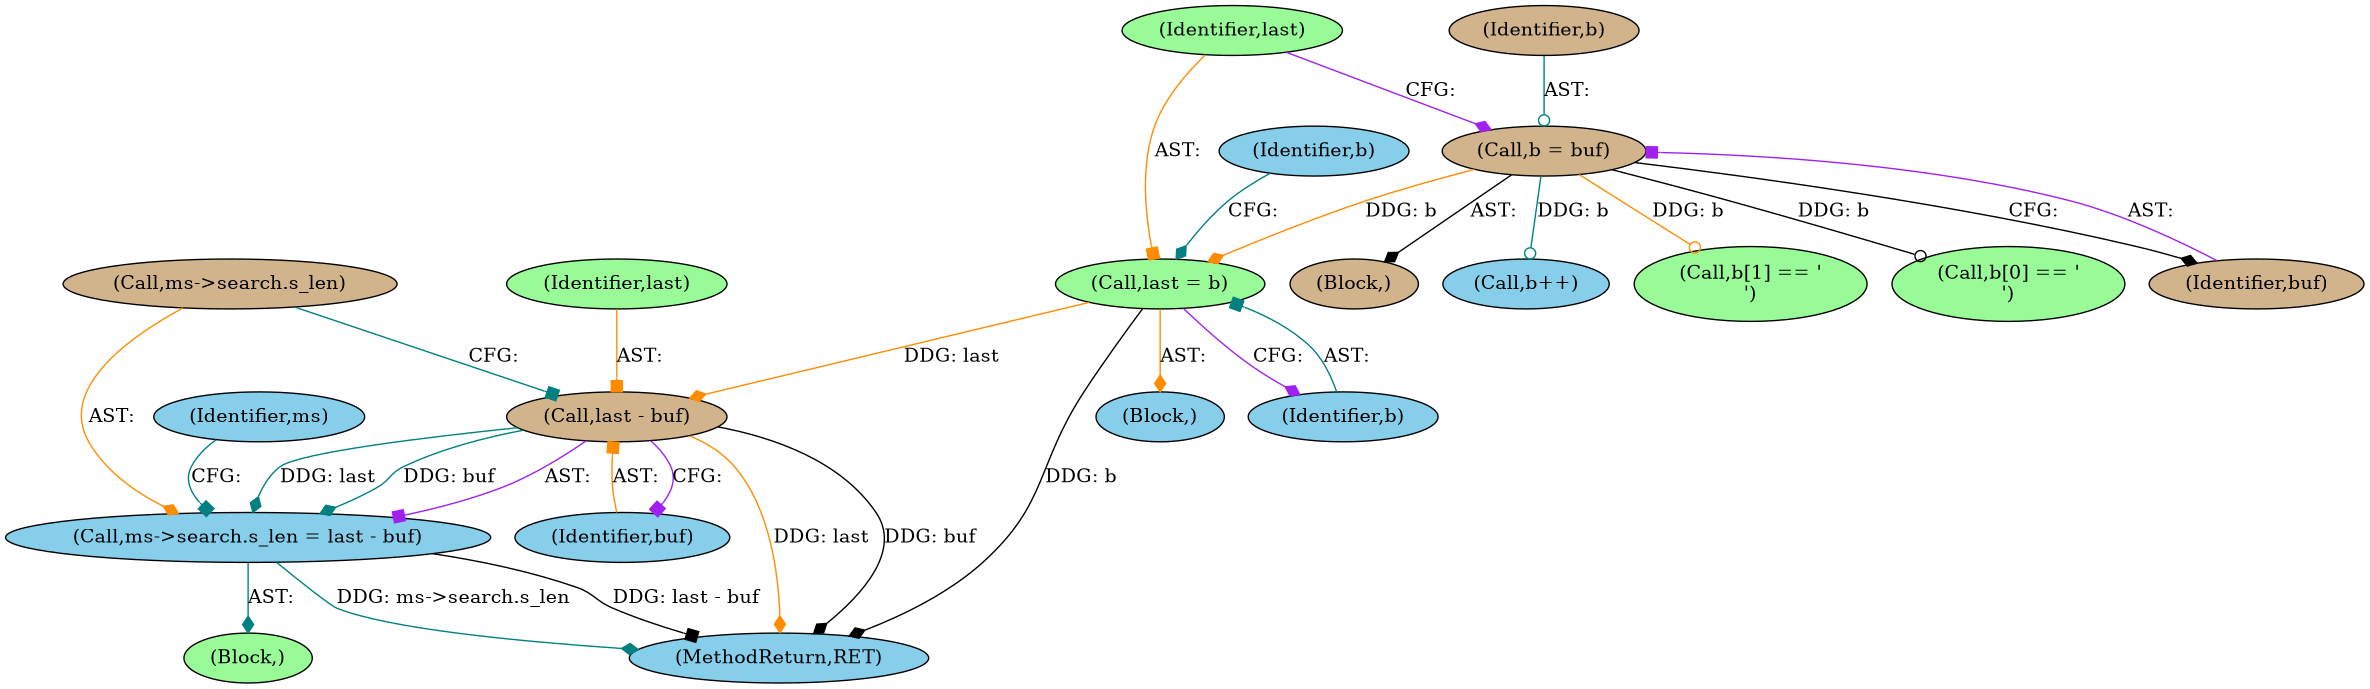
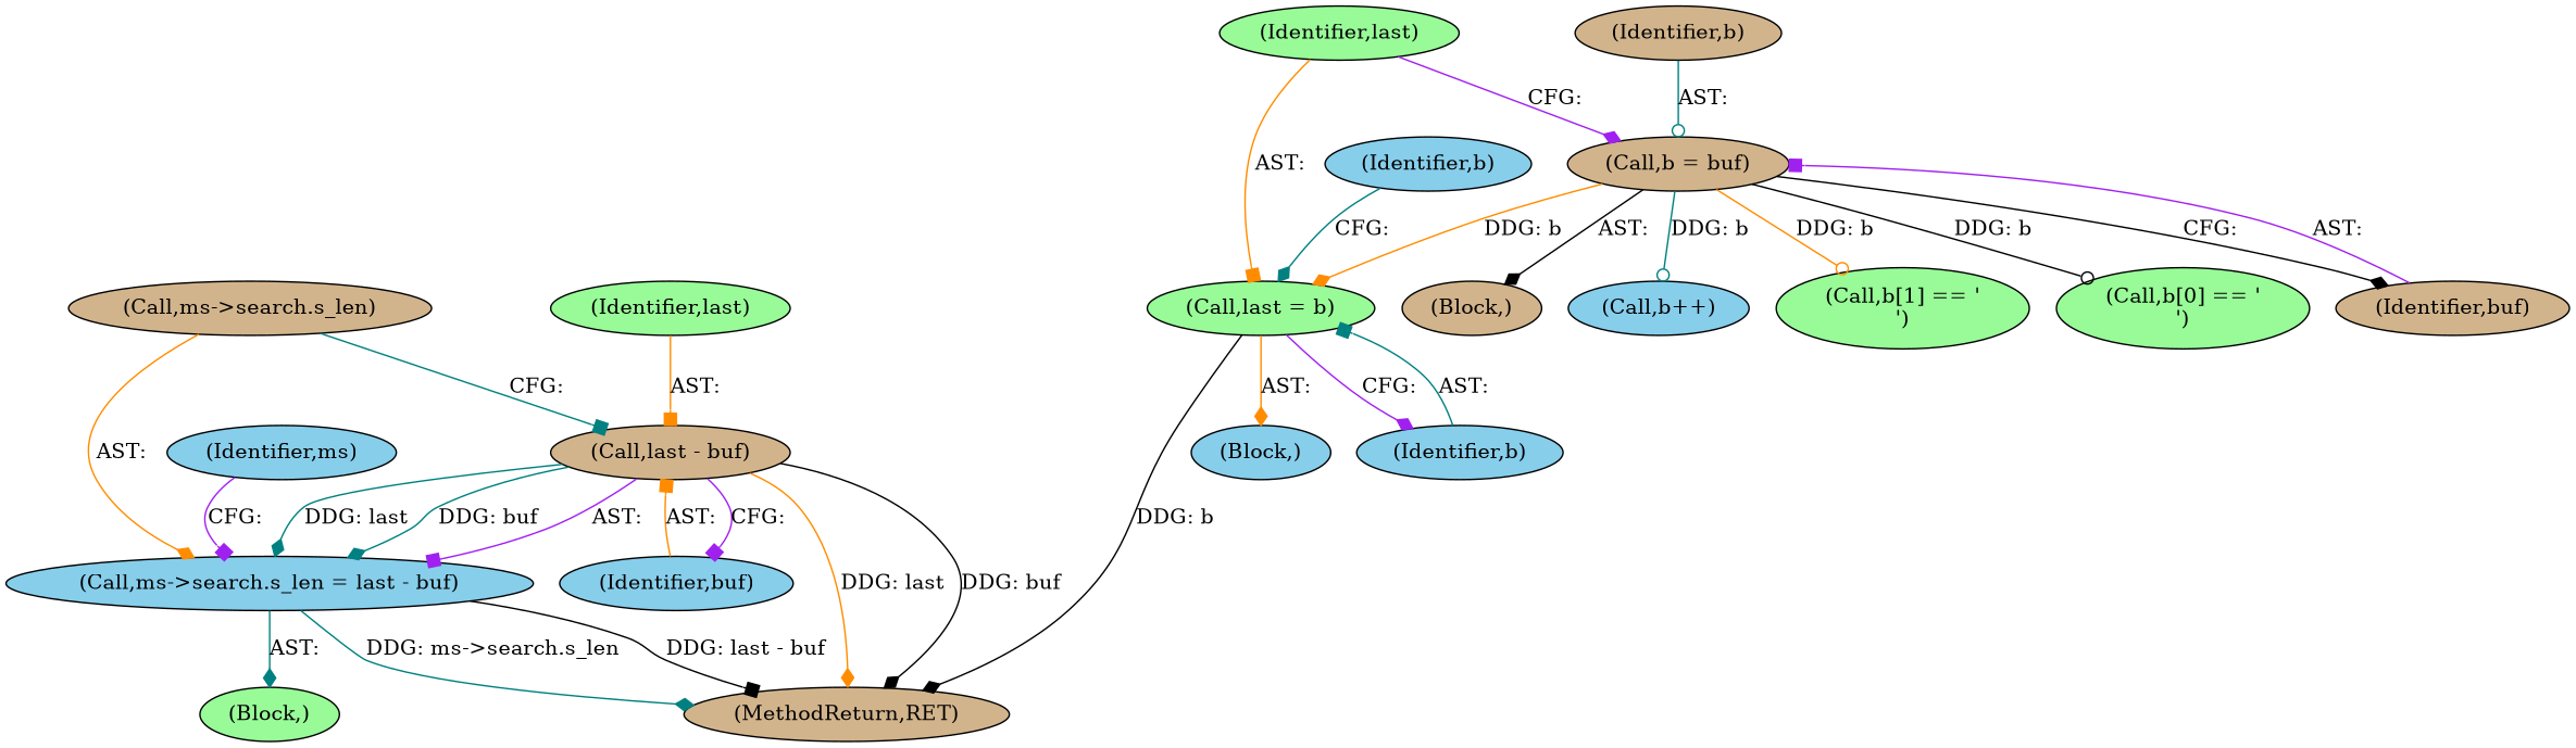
  digraph {
    node [fillcolor=skyblue style=filled]
    edge [arrowhead=diamond color=teal]
    n1 [label="(Call,ms->search.s_len = last - buf)"]
-   n2 [label="(MethodReturn,RET)"]
+   n2 [fillcolor=tan label="(MethodReturn,RET)"]
    n3 [fillcolor=palegreen label="(Block,)"]
    n4 [fillcolor=tan label="(Call,last - buf)"]
    n5 [label="(Identifier,buf)"]
    n6 [fillcolor=palegreen label="(Call,last = b)"]
    n7 [label="(Block,)"]
    n8 [label="(Identifier,b)"]
    n9 [fillcolor=tan label="(Call,b = buf)"]
    n10 [fillcolor=tan label="(Identifier,buf)"]
    n11 [fillcolor=tan label="(Block,)"]
    n12 [label="(Call,b++)"]
    n13 [fillcolor=palegreen label="(Call,b[1] == '\n')"]
    n14 [fillcolor=palegreen label="(Call,b[0] == '\r')"]
    n15 [fillcolor=tan label="(Identifier,b)"]
    n16 [fillcolor=palegreen label="(Identifier,last)"]
    n17 [label="(Identifier,ms)"]
    n18 [fillcolor=palegreen label="(Identifier,last)"]
    n19 [fillcolor=tan label="(Call,ms->search.s_len)"]
    n20 [label="(Identifier,b)"]
    n1 -> n2 [arrowhead=box color=black label="DDG: last - buf"]
    n1 -> n2 [label="DDG: ms->search.s_len"]
    n1 -> n3 [label="AST: "]
    n4 -> n1 [arrowhead=box color=purple label="AST: "]
    n4 -> n1 [label="DDG: last"]
    n4 -> n1 [label="DDG: buf"]
    n4 -> n2 [color=darkorange label="DDG: last"]
    n4 -> n2 [color=black label="DDG: buf"]
    n4 -> n5 [arrowhead=box color=purple label="CFG: "]
    n5 -> n4 [arrowhead=box color=darkorange label="AST: "]
    n6 -> n2 [color=black label="DDG: b"]
-   n6 -> n4 [color=darkorange label="DDG: last"]
    n6 -> n7 [color=darkorange label="AST: "]
    n6 -> n8 [color=purple label="CFG: "]
    n8 -> n6 [arrowhead=box label="AST: "]
    n9 -> n6 [color=darkorange label="DDG: b"]
    n9 -> n10 [color=black label="CFG: "]
    n9 -> n11 [color=black label="AST: "]
    n9 -> n12 [arrowhead=odot label="DDG: b"]
    n9 -> n13 [arrowhead=odot color=darkorange label="DDG: b"]
    n9 -> n14 [arrowhead=odot color=black label="DDG: b"]
    n10 -> n9 [arrowhead=box color=purple label="AST: "]
    n15 -> n9 [arrowhead=odot label="AST: "]
    n16 -> n4 [arrowhead=box color=darkorange label="AST: "]
-   n17 -> n1 [arrowhead=box label="CFG: "]
+   n17 -> n1 [arrowhead=box color=purple label="CFG: "]
    n18 -> n6 [arrowhead=box color=darkorange label="AST: "]
    n18 -> n9 [color=purple label="CFG: "]
    n19 -> n1 [color=darkorange label="AST: "]
    n19 -> n4 [arrowhead=box label="CFG: "]
    n20 -> n6 [label="CFG: "]
  }
